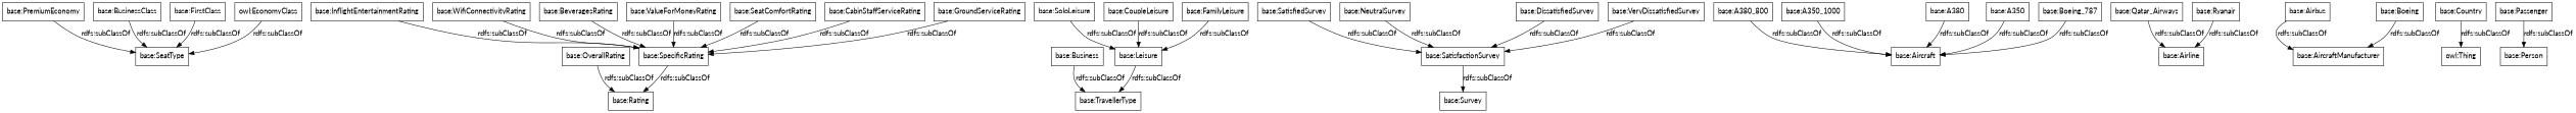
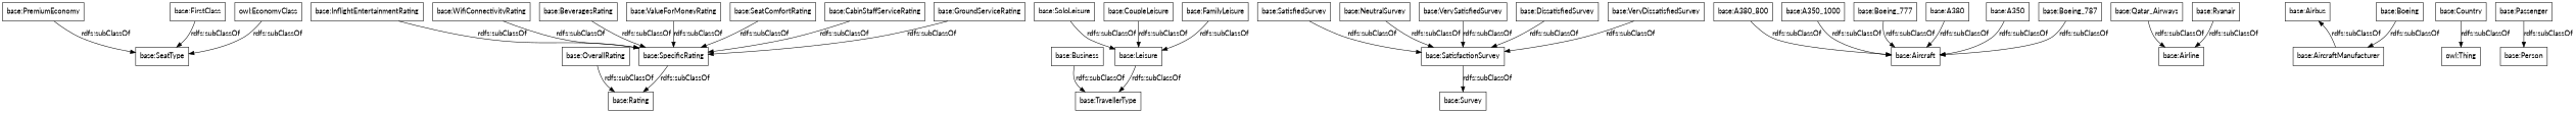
  digraph {
    fontname=Lato
    rankdir=TB
    node [color=black fontname=Lato shape=rectangle]
    edge [fontname=Lato]
    "base:PremiumEconomy"
    "base:SeatType"
    "base:OverallRating"
    "base:Rating"
    "base:Business"
    "base:TravellerType"
    "base:InflightEntertainmentRating"
    "base:SpecificRating"
    "base:SatisfiedSurvey"
    "base:SatisfactionSurvey"
    "base:Survey"
    "base:A380_800"
    "base:Aircraft"
    "base:NeutralSurvey"
    "base:A350_1000"
    "base:WifiConnectivityRating"
    "base:Qatar_Airways"
    "base:Airline"
+   "base:VerySatisfiedSurvey"
    "base:BeveragesRating"
    "base:ValueForMoneyRating"
    "base:SeatComfortRating"
    "base:SoloLeisure"
    "base:Leisure"
    "base:Ryanair"
-   "base:BusinessClass"
+   "base:Boeing_777"
    "base:Airbus"
    "base:AircraftManufacturer"
    "base:DissatisfiedSurvey"
    "base:FirstClass"
    "base:CabinStaffServiceRating"
    n33 [label="owl:EconomyClass"]
    "base:Country"
    "owl:Thing"
    "base:Passenger"
    "base:Person"
    "base:VeryDissatisfiedSurvey"
    "base:Boeing"
    "base:A380"
    "base:A350"
    "base:GroundServiceRating"
    "base:CoupleLeisure"
    "base:Boeing_787"
    "base:FamilyLeisure"
    "base:PremiumEconomy" -> "base:SeatType" [label="rdfs:subClassOf"]
    "base:OverallRating" -> "base:Rating" [label="rdfs:subClassOf"]
    "base:Business" -> "base:TravellerType" [label="rdfs:subClassOf"]
    "base:InflightEntertainmentRating" -> "base:SpecificRating" [label="rdfs:subClassOf"]
    "base:SpecificRating" -> "base:Rating" [label="rdfs:subClassOf"]
    "base:SatisfiedSurvey" -> "base:SatisfactionSurvey" [label="rdfs:subClassOf"]
    "base:SatisfactionSurvey" -> "base:Survey" [label="rdfs:subClassOf"]
    "base:A380_800" -> "base:Aircraft" [label="rdfs:subClassOf"]
    "base:NeutralSurvey" -> "base:SatisfactionSurvey" [label="rdfs:subClassOf"]
    "base:A350_1000" -> "base:Aircraft" [label="rdfs:subClassOf"]
    "base:WifiConnectivityRating" -> "base:SpecificRating" [label="rdfs:subClassOf"]
    "base:Qatar_Airways" -> "base:Airline" [label="rdfs:subClassOf"]
+   "base:VerySatisfiedSurvey" -> "base:SatisfactionSurvey" [label="rdfs:subClassOf"]
    "base:BeveragesRating" -> "base:SpecificRating" [label="rdfs:subClassOf"]
    "base:ValueForMoneyRating" -> "base:SpecificRating" [label="rdfs:subClassOf"]
    "base:SeatComfortRating" -> "base:SpecificRating" [label="rdfs:subClassOf"]
    "base:SoloLeisure" -> "base:Leisure" [label="rdfs:subClassOf"]
    "base:Leisure" -> "base:TravellerType" [label="rdfs:subClassOf"]
    "base:Ryanair" -> "base:Airline" [label="rdfs:subClassOf"]
-   "base:BusinessClass" -> "base:SeatType" [label="rdfs:subClassOf"]
-   "base:Airbus" -> "base:AircraftManufacturer" [label="rdfs:subClassOf"]
+   "base:Boeing_777" -> "base:Aircraft" [label="rdfs:subClassOf"]
+   "base:AircraftManufacturer" -> "base:Airbus" [label="rdfs:subClassOf"]
    "base:DissatisfiedSurvey" -> "base:SatisfactionSurvey" [label="rdfs:subClassOf"]
    "base:FirstClass" -> "base:SeatType" [label="rdfs:subClassOf"]
    "base:CabinStaffServiceRating" -> "base:SpecificRating" [label="rdfs:subClassOf"]
    n33 -> "base:SeatType" [label="rdfs:subClassOf"]
    "base:Country" -> "owl:Thing" [label="rdfs:subClassOf"]
    "base:Passenger" -> "base:Person" [label="rdfs:subClassOf"]
    "base:VeryDissatisfiedSurvey" -> "base:SatisfactionSurvey" [label="rdfs:subClassOf"]
    "base:Boeing" -> "base:AircraftManufacturer" [label="rdfs:subClassOf"]
    "base:A380" -> "base:Aircraft" [label="rdfs:subClassOf"]
    "base:A350" -> "base:Aircraft" [label="rdfs:subClassOf"]
    "base:GroundServiceRating" -> "base:SpecificRating" [label="rdfs:subClassOf"]
    "base:CoupleLeisure" -> "base:Leisure" [label="rdfs:subClassOf"]
    "base:Boeing_787" -> "base:Aircraft" [label="rdfs:subClassOf"]
    "base:FamilyLeisure" -> "base:Leisure" [label="rdfs:subClassOf"]
  }
